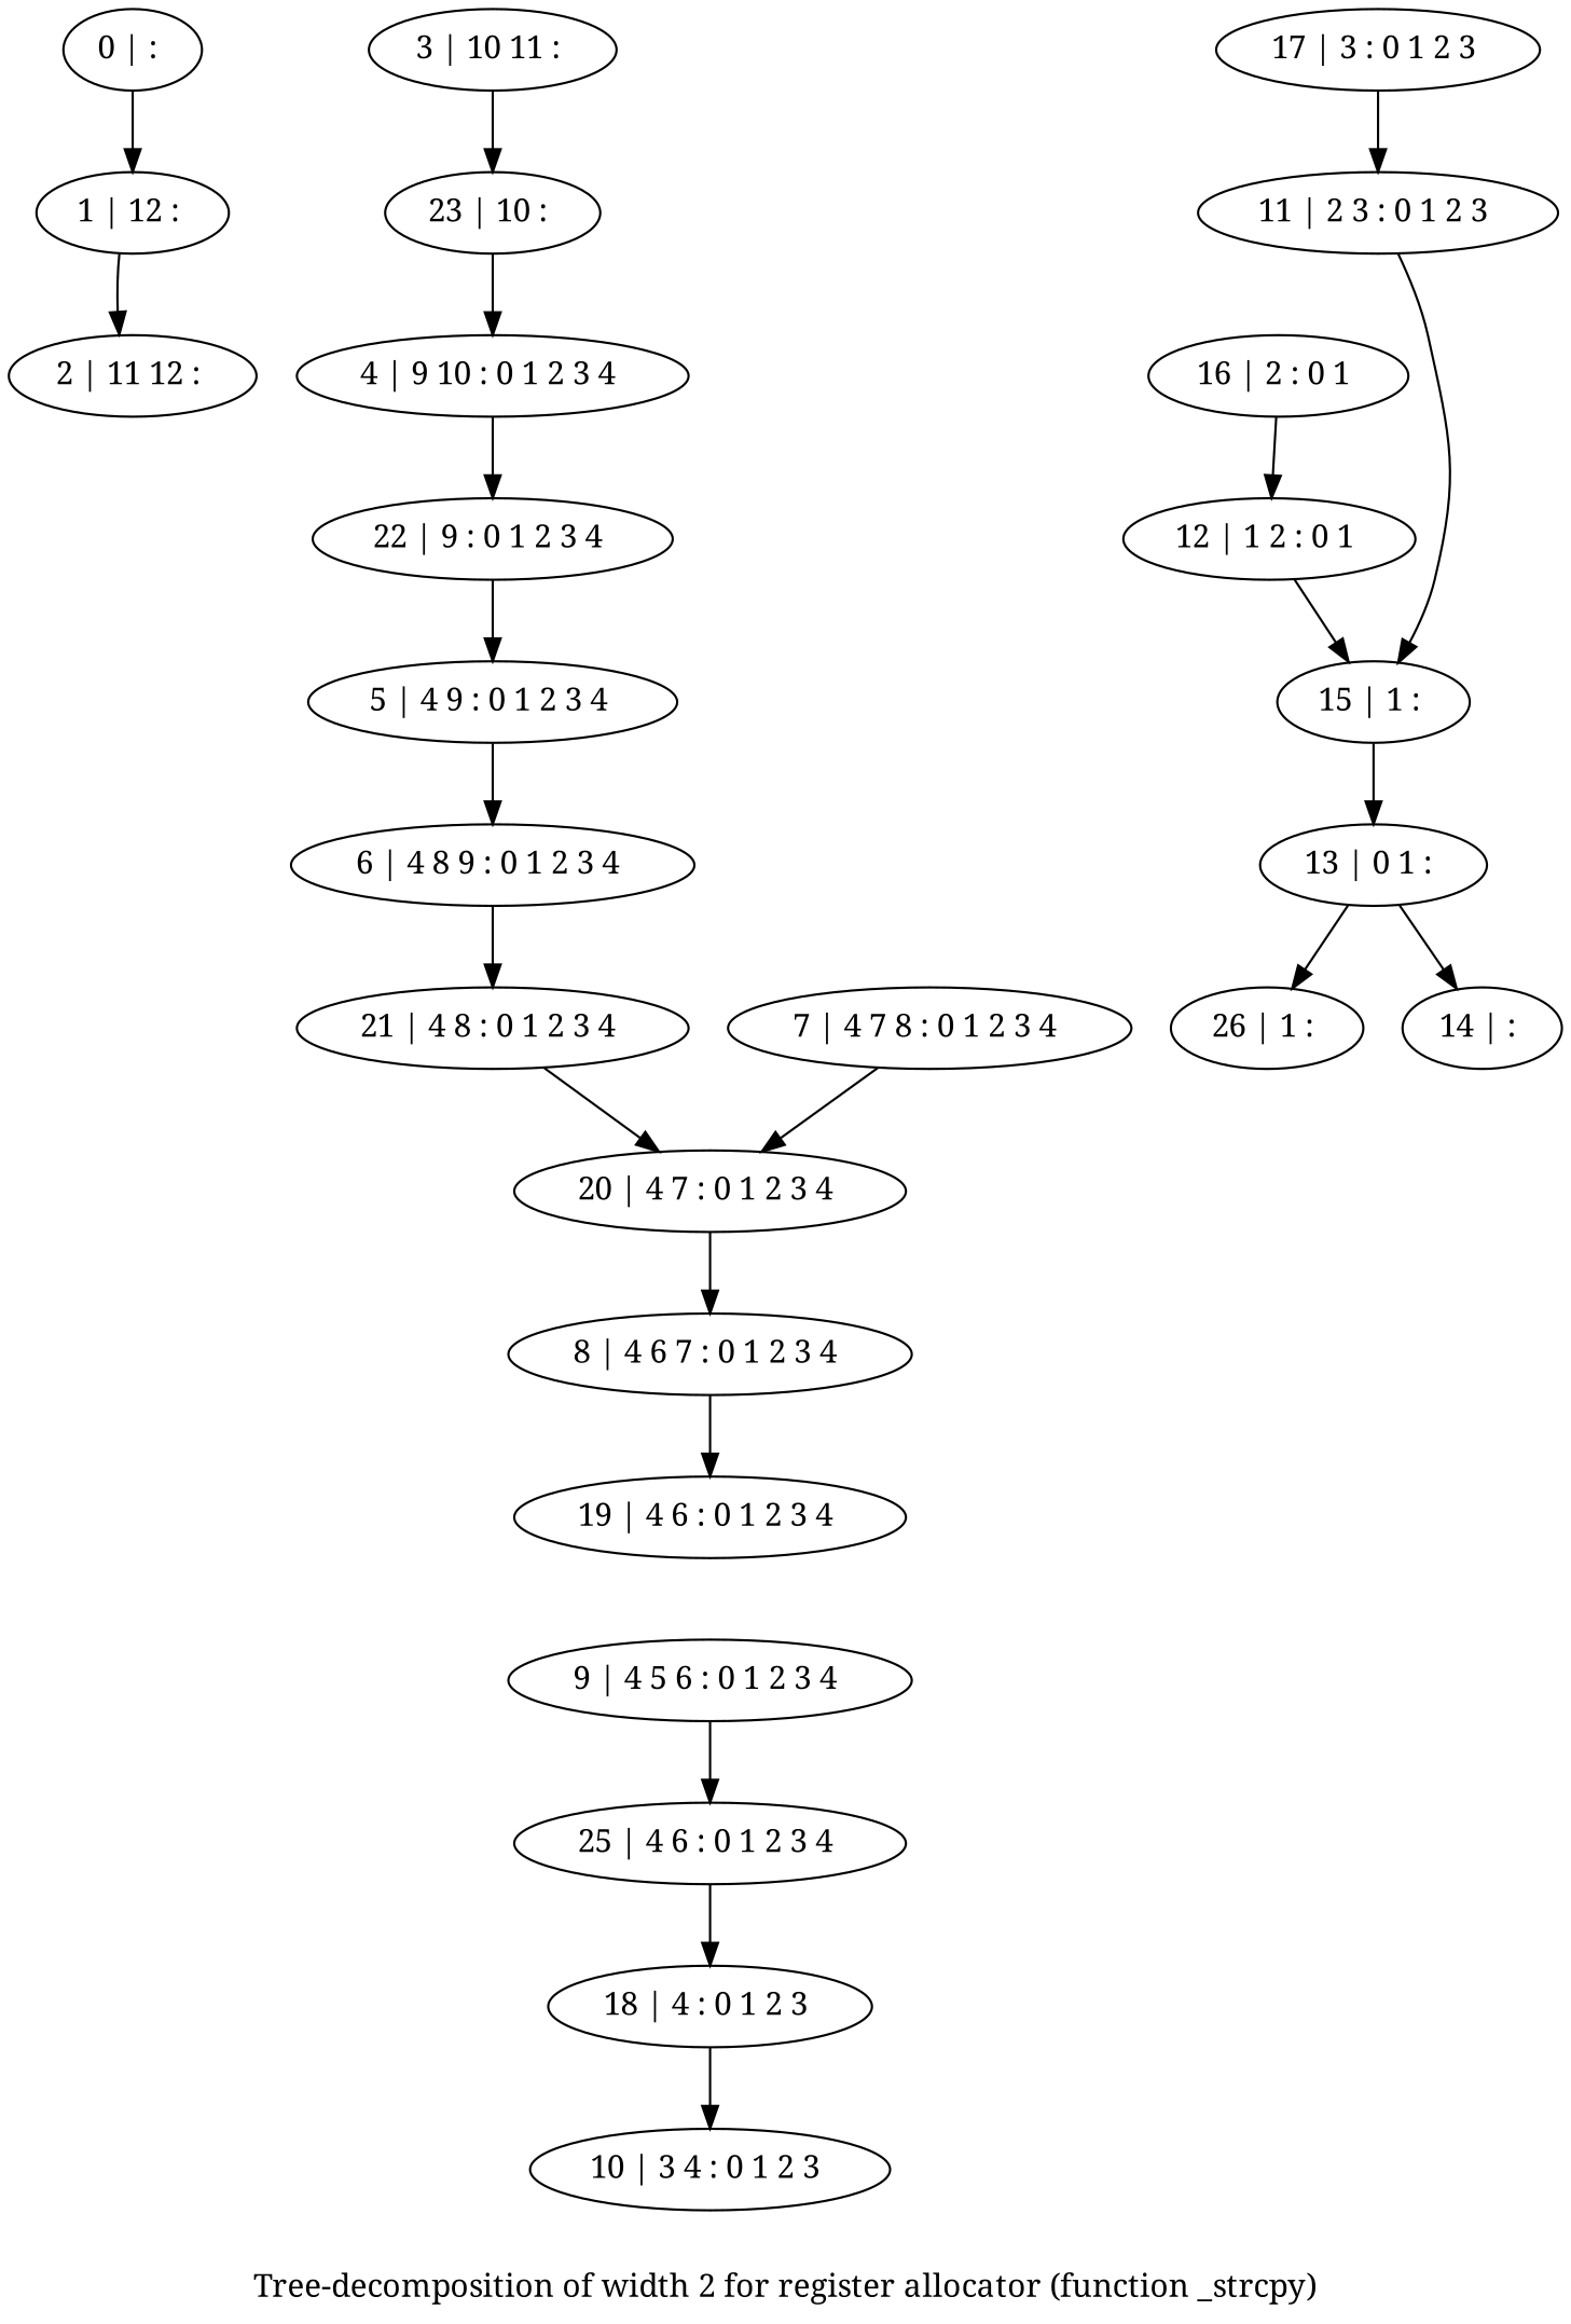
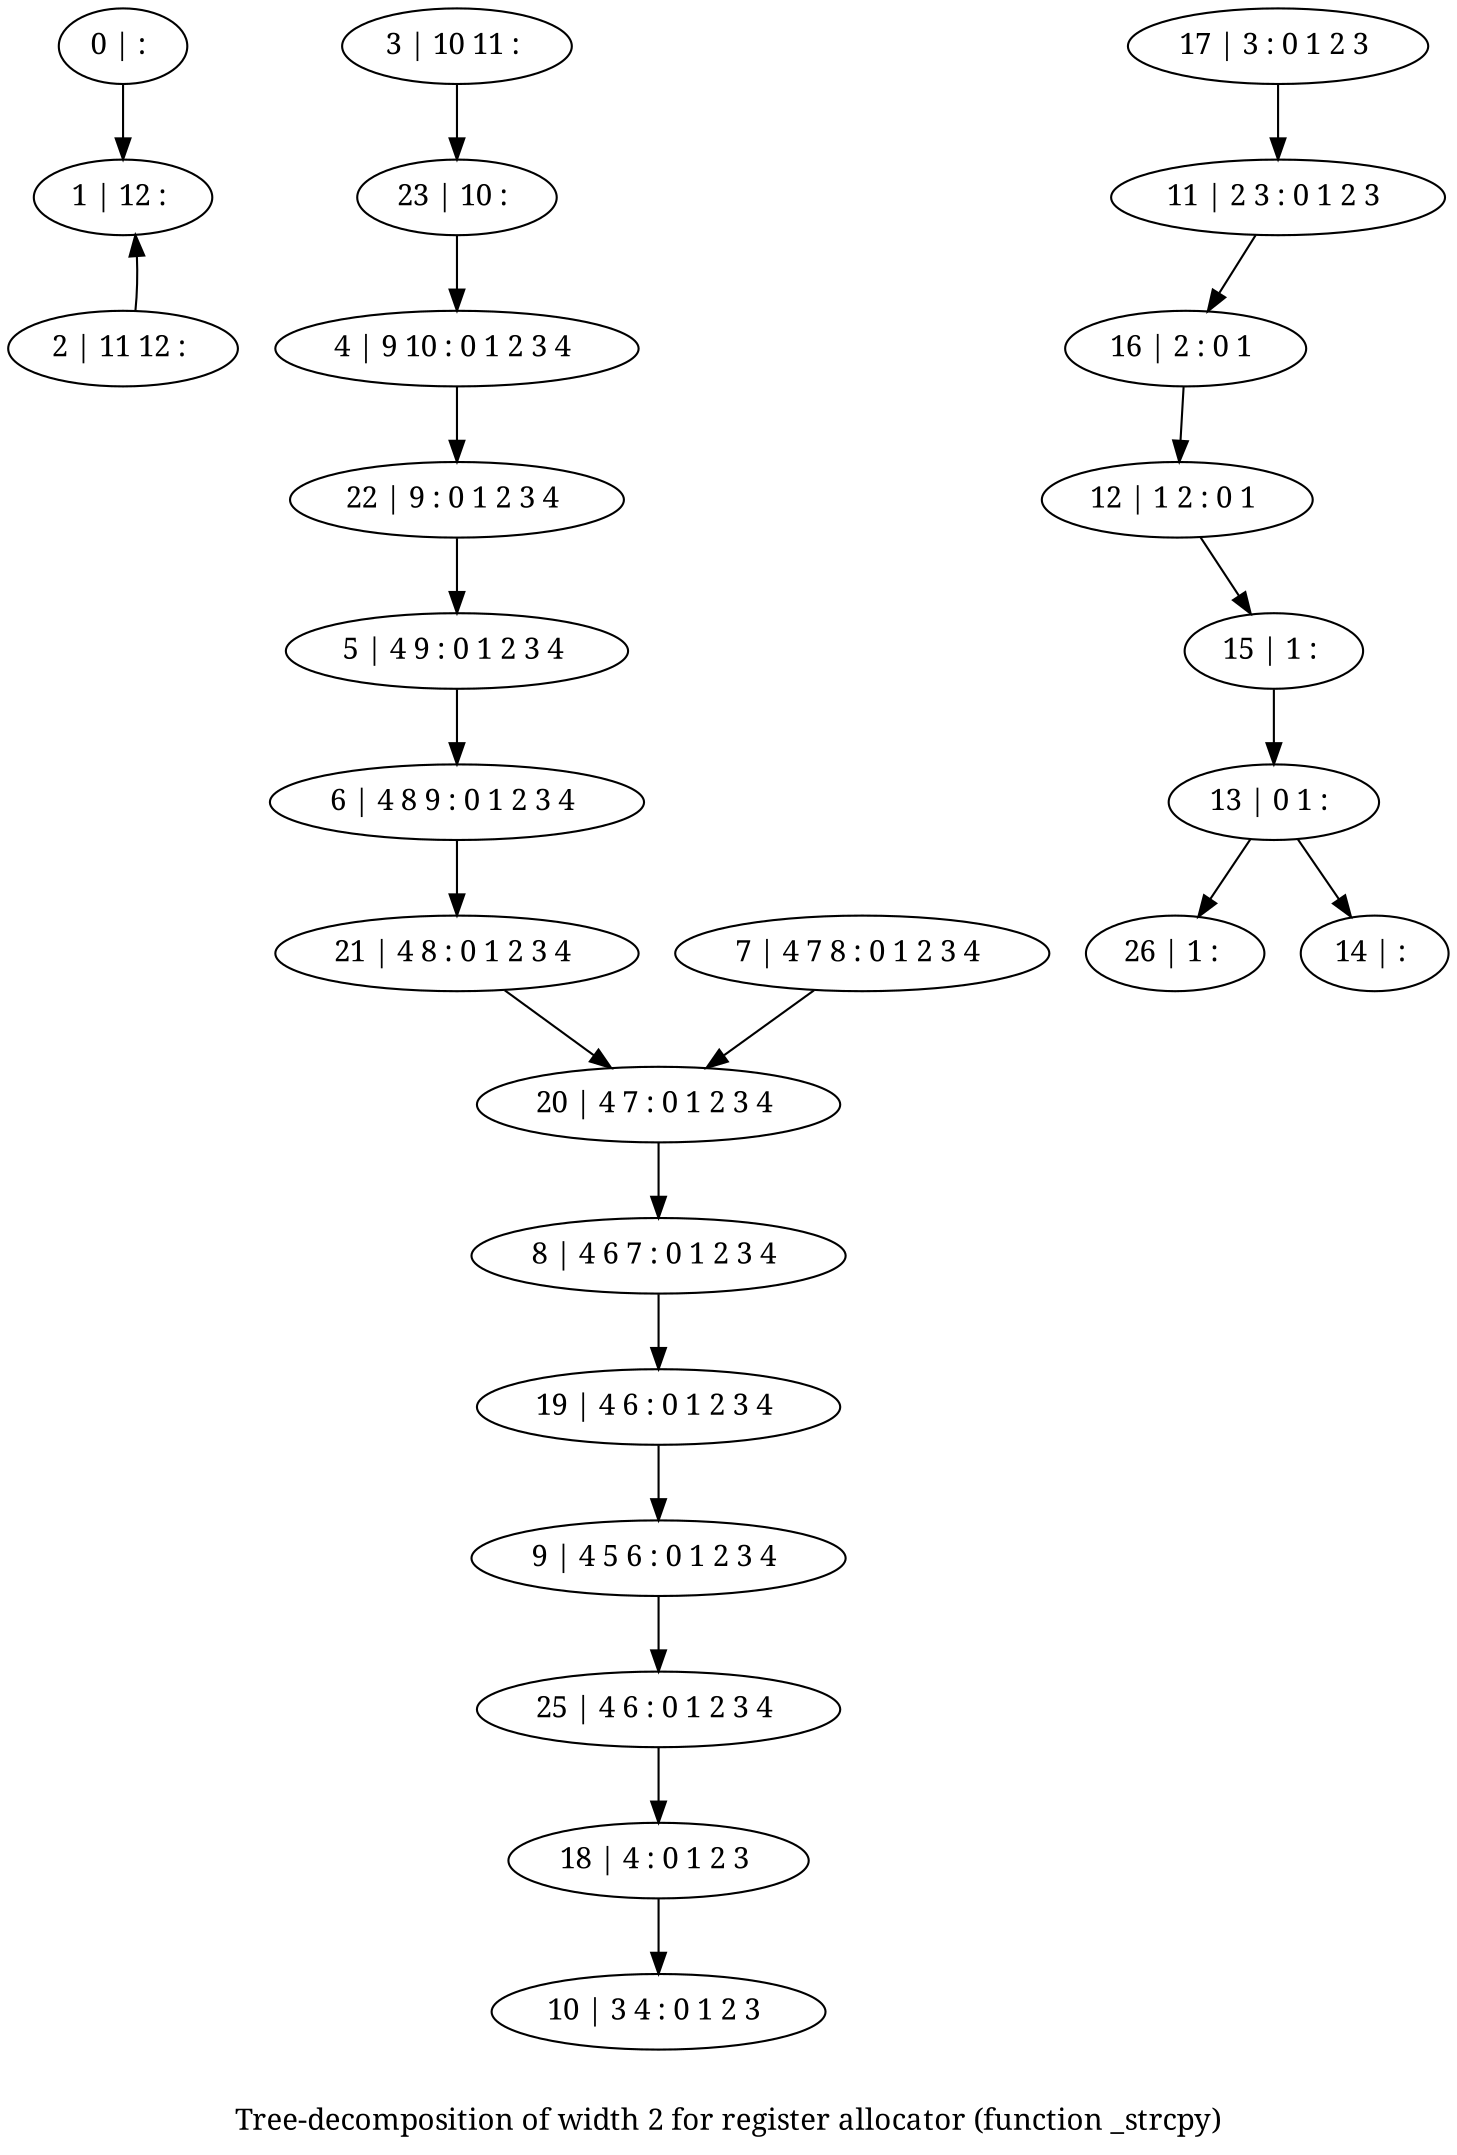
  digraph {
    fontname="Noto Serif"
    label="Tree-decomposition of width 2 for register allocator (function _strcpy)"
    node [fontname="Noto Serif"]
    edge [fontname="Noto Serif"]
    n1 [label="0 | : "]
    n2 [label="1 | 12 : "]
    n3 [label="2 | 11 12 : "]
    n4 [label="3 | 10 11 : "]
    n5 [label="23 | 10 : "]
    n6 [label="4 | 9 10 : 0 1 2 3 4 "]
    n7 [label="22 | 9 : 0 1 2 3 4 "]
    n8 [label="5 | 4 9 : 0 1 2 3 4 "]
    n9 [label="6 | 4 8 9 : 0 1 2 3 4 "]
    n10 [label="21 | 4 8 : 0 1 2 3 4 "]
    n11 [label="20 | 4 7 : 0 1 2 3 4 "]
    n12 [label="7 | 4 7 8 : 0 1 2 3 4 "]
    n13 [label="8 | 4 6 7 : 0 1 2 3 4 "]
    n14 [label="19 | 4 6 : 0 1 2 3 4 "]
    n15 [label="9 | 4 5 6 : 0 1 2 3 4 "]
    n16 [label="25 | 4 6 : 0 1 2 3 4 "]
    n17 [label="18 | 4 : 0 1 2 3 "]
    n18 [label="10 | 3 4 : 0 1 2 3 "]
    n19 [label="17 | 3 : 0 1 2 3 "]
    n20 [label="11 | 2 3 : 0 1 2 3 "]
    n21 [label="16 | 2 : 0 1 "]
    n22 [label="12 | 1 2 : 0 1 "]
    n23 [label="15 | 1 : "]
    n24 [label="13 | 0 1 : "]
    n25 [label="26 | 1 : "]
    n26 [label="14 | : "]
    n1 -> n2
-   n2 -> n3
+   n3 -> n2
    n4 -> n5
    n5 -> n6
    n6 -> n7
    n7 -> n8
    n8 -> n9
    n9 -> n10
    n10 -> n11
    n11 -> n13
    n12 -> n11
    n13 -> n14
+   n14 -> n15
    n15 -> n16
    n16 -> n17
    n17 -> n18
    n19 -> n20
-   n20 -> n23
+   n20 -> n21
    n21 -> n22
    n22 -> n23
    n23 -> n24
    n24 -> n25
    n24 -> n26
  }
